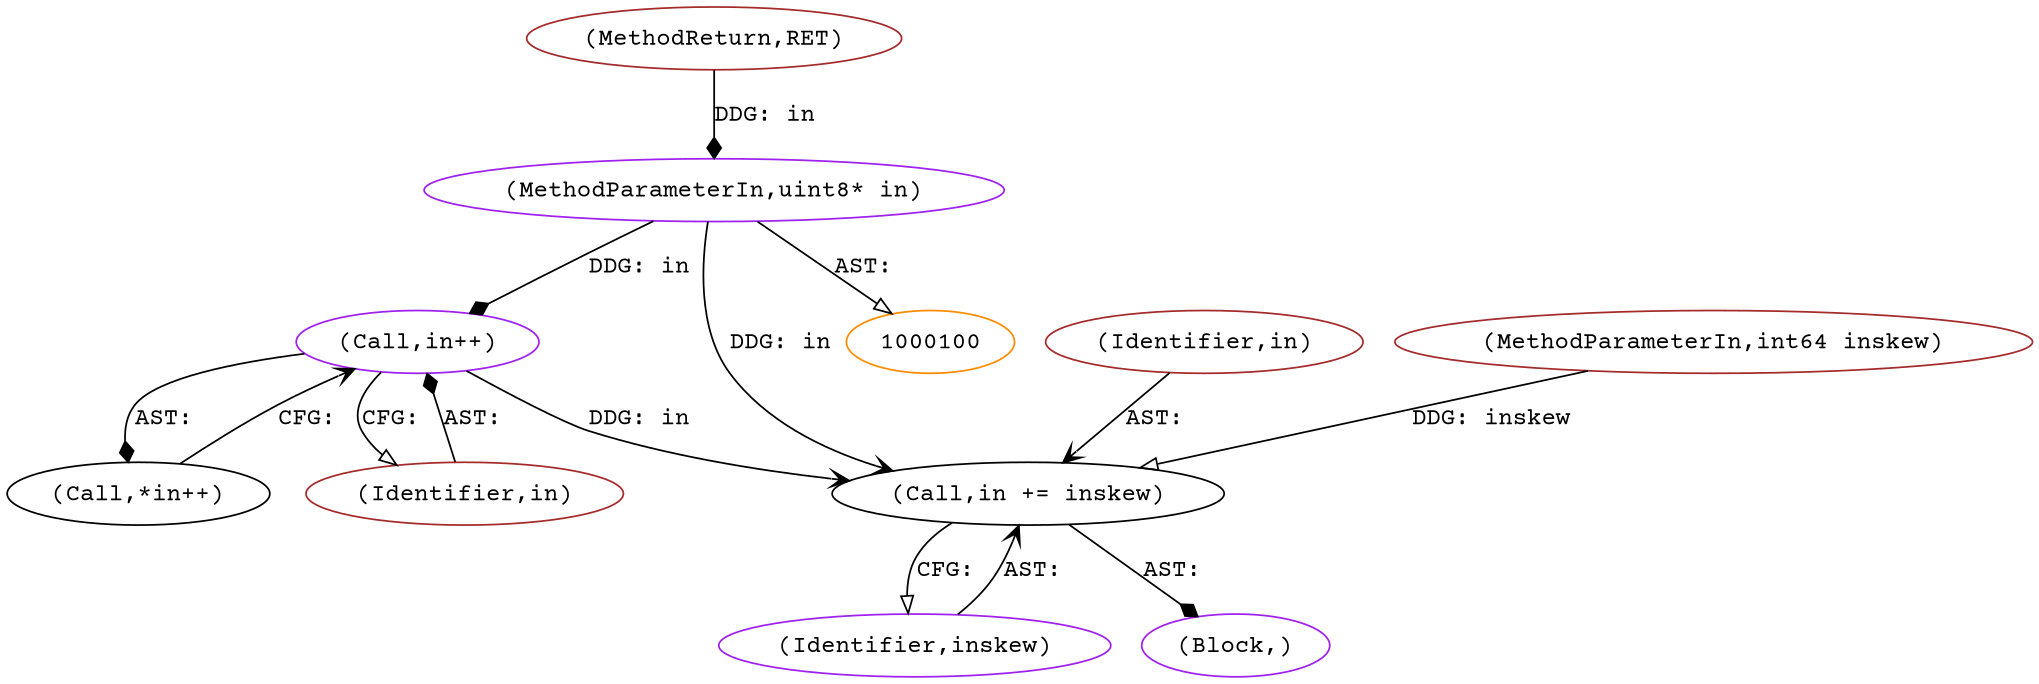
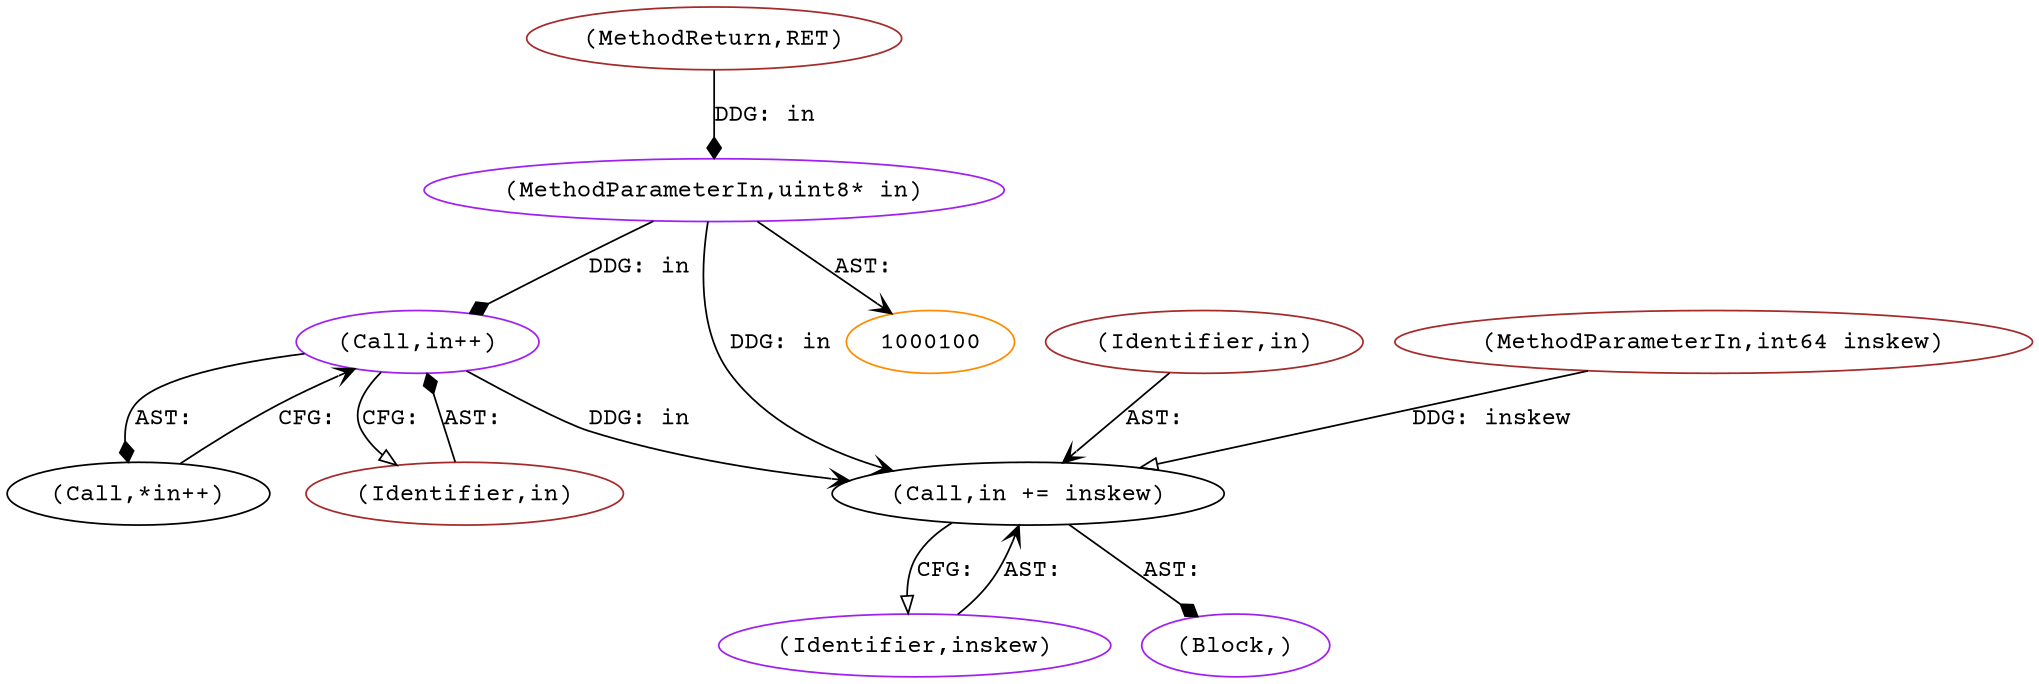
  digraph {
    fontname="Courier Prime"
    node [color=purple fontname="Courier Prime"]
    edge [arrowhead=vee fontname="Courier Prime"]
    n1 [label="(Call,in++)"]
    n2 [color=black label="(Call,in += inskew)"]
    n3 [color=black label="(Call,*in++)"]
    n4 [color=brown label="(Identifier,in)"]
    n5 [label="(Identifier,inskew)"]
    n6 [label="(Block,)"]
    n7 [label="(MethodParameterIn,uint8* in)"]
    1000100 [color=darkorange]
    n9 [color=brown label="(MethodReturn,RET)"]
    n10 [color=brown label="(Identifier,in)"]
    n11 [color=brown label="(MethodParameterIn,int64 inskew)"]
    n1 -> n2 [label="DDG: in"]
    n1 -> n3 [arrowhead=diamond label="AST: "]
    n1 -> n4 [arrowhead=onormal label="CFG: "]
    n2 -> n5 [arrowhead=onormal label="CFG: "]
    n2 -> n6 [arrowhead=diamond label="AST: "]
    n3 -> n1 [label="CFG: "]
    n4 -> n1 [arrowhead=diamond label="AST: "]
    n5 -> n2 [label="AST: "]
    n7 -> n1 [arrowhead=diamond label="DDG: in"]
    n7 -> n2 [label="DDG: in"]
-   n7 -> 1000100 [arrowhead=onormal label="AST: "]
+   n7 -> 1000100 [label="AST: "]
    n9 -> n7 [arrowhead=diamond label="DDG: in"]
    n10 -> n2 [label="AST: "]
    n11 -> n2 [arrowhead=onormal label="DDG: inskew"]
  }
